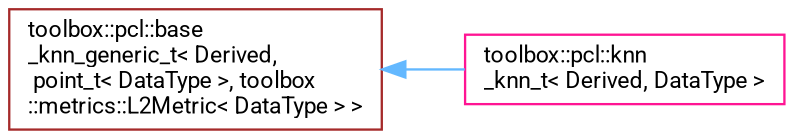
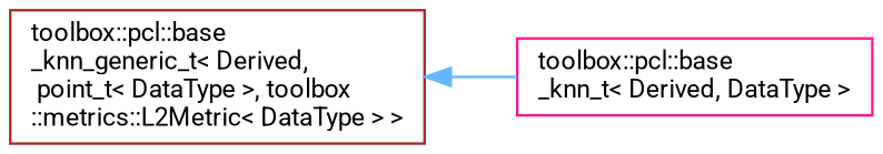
  digraph {
    rankdir=LR
    fontname=Roboto
    node [fillcolor=white fontname=Roboto fontsize=10 shape=box style=filled]
    n1 [color=brown height=0.2 label="toolbox::pcl::base\l_knn_generic_t\< Derived,\l point_t\< DataType \>, toolbox\l::metrics::L2Metric\< DataType \> \>" width=0.4]
-   n2 [color=deeppink height=0.2 label="toolbox::pcl::knn\l_knn_t\< Derived, DataType \>" width=0.4]
+   n2 [color=deeppink height=0.2 label="toolbox::pcl::base\l_knn_t\< Derived, DataType \>" width=0.4]
    n1 -> n2 [color=steelblue1 dir=back fontname=Roboto fontsize=10 labelfontname=Helvetica labelfontsize=10 style=solid]
  }
